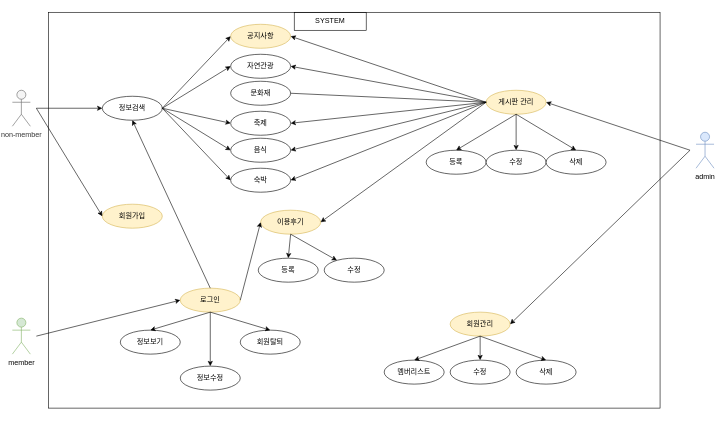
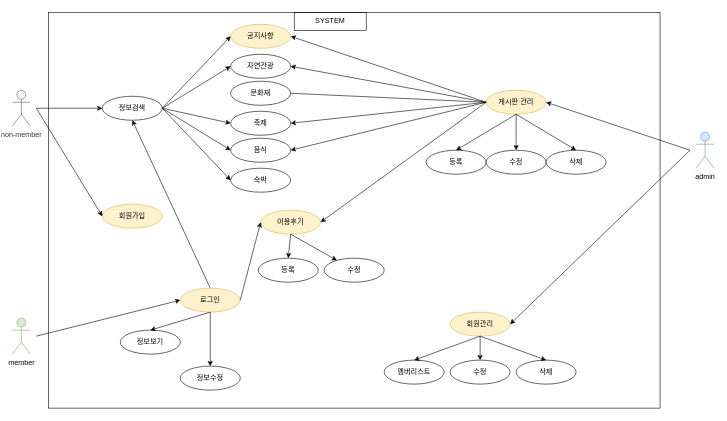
  <mxCell id="0" />
  <mxCell id="1" parent="0" />
  <mxCell id="2" value="" style="rounded=0;whiteSpace=wrap;html=1;sketch=0;" parent="1" vertex="1"><mxGeometry x="80" y="20" width="1020" height="660" as="geometry" /></mxCell>
  <mxCell id="3" value="정보검색" style="ellipse;whiteSpace=wrap;html=1;rounded=0;sketch=0;" parent="1" vertex="1"><mxGeometry x="170" y="160" width="100" height="40" as="geometry" /></mxCell>
  <mxCell id="4" value="자연관광" style="ellipse;whiteSpace=wrap;html=1;rounded=0;sketch=0;" parent="1" vertex="1"><mxGeometry x="384" y="90" width="100" height="40" as="geometry" /></mxCell>
  <mxCell id="5" value="" style="endArrow=classic;html=1;rounded=1;sketch=0;curved=0;entryX=0;entryY=0.5;entryDx=0;entryDy=0;exitX=1;exitY=0.5;exitDx=0;exitDy=0;" parent="1" source="3" target="4" edge="1"><mxGeometry width="50" height="50" relative="1" as="geometry"><mxPoint x="294" y="180" as="sourcePoint" /><mxPoint x="594" y="220" as="targetPoint" /></mxGeometry></mxCell>
  <mxCell id="6" value="공지사항" style="ellipse;whiteSpace=wrap;html=1;rounded=0;sketch=0;fillColor=#fff2cc;strokeColor=#d6b656;" parent="1" vertex="1"><mxGeometry x="384" y="40" width="100" height="40" as="geometry" /></mxCell>
  <mxCell id="7" value="문화재" style="ellipse;whiteSpace=wrap;html=1;rounded=0;sketch=0;" parent="1" vertex="1"><mxGeometry x="384" y="135" width="100" height="40" as="geometry" /></mxCell>
  <mxCell id="8" value="축제" style="ellipse;whiteSpace=wrap;html=1;rounded=0;sketch=0;" parent="1" vertex="1"><mxGeometry x="384" y="185" width="100" height="40" as="geometry" /></mxCell>
  <mxCell id="9" value="음식" style="ellipse;whiteSpace=wrap;html=1;rounded=0;sketch=0;" parent="1" vertex="1"><mxGeometry x="384" y="230" width="100" height="40" as="geometry" /></mxCell>
  <mxCell id="10" value="숙박" style="ellipse;whiteSpace=wrap;html=1;rounded=0;sketch=0;" parent="1" vertex="1"><mxGeometry x="384" y="280" width="100" height="40" as="geometry" /></mxCell>
  <mxCell id="11" value="" style="endArrow=classic;html=1;rounded=1;sketch=0;curved=0;exitX=1;exitY=0.5;exitDx=0;exitDy=0;entryX=0;entryY=0.5;entryDx=0;entryDy=0;" parent="1" source="3" target="8" edge="1"><mxGeometry width="50" height="50" relative="1" as="geometry"><mxPoint x="304" y="190" as="sourcePoint" /><mxPoint x="394" y="165" as="targetPoint" /></mxGeometry></mxCell>
  <mxCell id="12" value="" style="endArrow=classic;html=1;rounded=1;sketch=0;curved=0;exitX=1;exitY=0.5;exitDx=0;exitDy=0;entryX=0;entryY=0.5;entryDx=0;entryDy=0;" parent="1" source="3" target="9" edge="1"><mxGeometry width="50" height="50" relative="1" as="geometry"><mxPoint x="304" y="190" as="sourcePoint" /><mxPoint x="394" y="215" as="targetPoint" /></mxGeometry></mxCell>
  <mxCell id="13" value="" style="endArrow=classic;html=1;rounded=1;sketch=0;curved=0;exitX=1;exitY=0.5;exitDx=0;exitDy=0;entryX=0;entryY=0.5;entryDx=0;entryDy=0;" parent="1" source="3" target="10" edge="1"><mxGeometry width="50" height="50" relative="1" as="geometry"><mxPoint x="304" y="190" as="sourcePoint" /><mxPoint x="394" y="260" as="targetPoint" /></mxGeometry></mxCell>
  <mxCell id="14" value="non-member" style="shape=umlActor;verticalLabelPosition=bottom;verticalAlign=top;html=1;outlineConnect=0;rounded=0;sketch=0;fillColor=#f5f5f5;fontColor=#333333;strokeColor=#666666;" parent="1" vertex="1"><mxGeometry x="20" y="150" width="30" height="60" as="geometry" /></mxCell>
  <mxCell id="15" value="게시판 관리" style="ellipse;whiteSpace=wrap;html=1;rounded=0;sketch=0;fillColor=#fff2cc;strokeColor=#d6b656;" parent="1" vertex="1"><mxGeometry x="810" y="150" width="100" height="40" as="geometry" /></mxCell>
  <mxCell id="16" value="등록" style="ellipse;whiteSpace=wrap;html=1;rounded=0;sketch=0;" parent="1" vertex="1"><mxGeometry x="710" y="250" width="100" height="40" as="geometry" /></mxCell>
  <mxCell id="17" value="수정" style="ellipse;whiteSpace=wrap;html=1;rounded=0;sketch=0;" parent="1" vertex="1"><mxGeometry x="810" y="250" width="100" height="40" as="geometry" /></mxCell>
  <mxCell id="18" value="" style="endArrow=classic;html=1;rounded=1;sketch=0;curved=0;entryX=0.5;entryY=0;entryDx=0;entryDy=0;exitX=0.5;exitY=1;exitDx=0;exitDy=0;" parent="1" source="15" target="16" edge="1"><mxGeometry width="50" height="50" relative="1" as="geometry"><mxPoint x="820" y="190" as="sourcePoint" /><mxPoint x="910" y="215" as="targetPoint" /></mxGeometry></mxCell>
  <mxCell id="19" value="" style="endArrow=classic;html=1;rounded=1;sketch=0;curved=0;entryX=0.5;entryY=0;entryDx=0;entryDy=0;exitX=0.5;exitY=1;exitDx=0;exitDy=0;" parent="1" source="15" target="17" edge="1"><mxGeometry width="50" height="50" relative="1" as="geometry"><mxPoint x="820" y="190" as="sourcePoint" /><mxPoint x="780" y="210" as="targetPoint" /></mxGeometry></mxCell>
  <mxCell id="20" value="삭제" style="ellipse;whiteSpace=wrap;html=1;rounded=0;sketch=0;" parent="1" vertex="1"><mxGeometry x="910" y="250" width="100" height="40" as="geometry" /></mxCell>
  <mxCell id="21" value="" style="endArrow=classic;html=1;rounded=1;sketch=0;curved=0;entryX=0.5;entryY=0;entryDx=0;entryDy=0;exitX=0.5;exitY=1;exitDx=0;exitDy=0;" parent="1" source="15" target="20" edge="1"><mxGeometry width="50" height="50" relative="1" as="geometry"><mxPoint x="820" y="190" as="sourcePoint" /><mxPoint x="830" y="230" as="targetPoint" /></mxGeometry></mxCell>
  <mxCell id="22" value="" style="endArrow=classic;html=1;rounded=1;sketch=0;curved=0;entryX=1;entryY=0.5;entryDx=0;entryDy=0;exitX=0;exitY=0.5;exitDx=0;exitDy=0;" parent="1" source="15" target="4" edge="1"><mxGeometry width="50" height="50" relative="1" as="geometry"><mxPoint x="690" y="170" as="sourcePoint" /><mxPoint x="590" y="200" as="targetPoint" /></mxGeometry></mxCell>
  <mxCell id="23" value="" style="endArrow=none;html=1;rounded=1;sketch=0;curved=0;entryX=1;entryY=0.5;entryDx=0;entryDy=0;exitX=0;exitY=0.5;exitDx=0;exitDy=0;" parent="1" source="15" target="7" edge="1"><mxGeometry width="50" height="50" relative="1" as="geometry"><mxPoint x="700" y="170" as="sourcePoint" /><mxPoint x="494" y="120" as="targetPoint" /></mxGeometry></mxCell>
  <mxCell id="24" value="" style="endArrow=classic;html=1;rounded=1;sketch=0;curved=0;entryX=1;entryY=0.5;entryDx=0;entryDy=0;exitX=0;exitY=0.5;exitDx=0;exitDy=0;" parent="1" source="15" target="8" edge="1"><mxGeometry width="50" height="50" relative="1" as="geometry"><mxPoint x="700" y="170" as="sourcePoint" /><mxPoint x="494" y="165" as="targetPoint" /></mxGeometry></mxCell>
  <mxCell id="25" value="" style="endArrow=classic;html=1;rounded=1;sketch=0;curved=0;entryX=1;entryY=0.5;entryDx=0;entryDy=0;exitX=0;exitY=0.5;exitDx=0;exitDy=0;" parent="1" source="15" target="9" edge="1"><mxGeometry width="50" height="50" relative="1" as="geometry"><mxPoint x="700" y="170" as="sourcePoint" /><mxPoint x="494" y="215" as="targetPoint" /></mxGeometry></mxCell>
- <mxCell id="26" value="" style="endArrow=classic;html=1;rounded=1;sketch=0;curved=0;entryX=1;entryY=0.5;entryDx=0;entryDy=0;exitX=0;exitY=0.5;exitDx=0;exitDy=0;" parent="1" source="15" target="10" edge="1"><mxGeometry width="50" height="50" relative="1" as="geometry"><mxPoint x="700" y="170" as="sourcePoint" /><mxPoint x="494" y="260" as="targetPoint" /></mxGeometry></mxCell>
  <mxCell id="27" value="로그인" style="ellipse;whiteSpace=wrap;html=1;rounded=0;sketch=0;fillColor=#fff2cc;strokeColor=#d6b656;" parent="1" vertex="1"><mxGeometry x="300" y="480" width="100" height="40" as="geometry" /></mxCell>
  <mxCell id="28" value="정보보기" style="ellipse;whiteSpace=wrap;html=1;rounded=0;sketch=0;" parent="1" vertex="1"><mxGeometry x="200" y="550" width="100" height="40" as="geometry" /></mxCell>
  <mxCell id="29" value="정보수정" style="ellipse;whiteSpace=wrap;html=1;rounded=0;sketch=0;" parent="1" vertex="1"><mxGeometry x="300" y="610" width="100" height="40" as="geometry" /></mxCell>
  <mxCell id="30" value="" style="endArrow=classic;html=1;rounded=1;sketch=0;curved=0;exitX=0.5;exitY=1;exitDx=0;exitDy=0;entryX=0.5;entryY=0;entryDx=0;entryDy=0;" parent="1" source="27" target="28" edge="1"><mxGeometry width="50" height="50" relative="1" as="geometry"><mxPoint x="354" y="270" as="sourcePoint" /><mxPoint x="444" y="390" as="targetPoint" /></mxGeometry></mxCell>
  <mxCell id="31" value="" style="endArrow=classic;html=1;rounded=1;sketch=0;curved=0;entryX=0.5;entryY=0;entryDx=0;entryDy=0;exitX=0.5;exitY=1;exitDx=0;exitDy=0;" parent="1" source="27" target="29" edge="1"><mxGeometry width="50" height="50" relative="1" as="geometry"><mxPoint x="320" y="480" as="sourcePoint" /><mxPoint x="280" y="500" as="targetPoint" /></mxGeometry></mxCell>
  <mxCell id="32" value="" style="endArrow=classic;html=1;rounded=1;sketch=0;curved=0;exitX=0;exitY=0.5;exitDx=0;exitDy=0;entryX=1;entryY=0.5;entryDx=0;entryDy=0;" parent="1" source="15" target="6" edge="1"><mxGeometry width="50" height="50" relative="1" as="geometry"><mxPoint x="800" y="200" as="sourcePoint" /><mxPoint x="905.625" y="50" as="targetPoint" /></mxGeometry></mxCell>
  <mxCell id="33" value="회원관리" style="ellipse;whiteSpace=wrap;html=1;rounded=0;sketch=0;fillColor=#fff2cc;strokeColor=#d6b656;" parent="1" vertex="1"><mxGeometry x="750" y="520" width="100" height="40" as="geometry" /></mxCell>
- <mxCell id="34" value="회원탈퇴" style="ellipse;whiteSpace=wrap;html=1;rounded=0;sketch=0;" parent="1" vertex="1"><mxGeometry x="400" y="550" width="100" height="40" as="geometry" /></mxCell>
- <mxCell id="35" value="" style="endArrow=classic;html=1;rounded=1;sketch=0;curved=0;entryX=0.5;entryY=0;entryDx=0;entryDy=0;exitX=0.5;exitY=1;exitDx=0;exitDy=0;" parent="1" source="27" target="34" edge="1"><mxGeometry width="50" height="50" relative="1" as="geometry"><mxPoint x="360" y="530" as="sourcePoint" /><mxPoint x="410" y="540" as="targetPoint" /></mxGeometry></mxCell>
  <mxCell id="36" value="" style="endArrow=classic;html=1;rounded=1;sketch=0;curved=0;entryX=0;entryY=0.5;entryDx=0;entryDy=0;exitX=1;exitY=0.5;exitDx=0;exitDy=0;" parent="1" source="3" target="6" edge="1"><mxGeometry width="50" height="50" relative="1" as="geometry"><mxPoint x="304" y="190" as="sourcePoint" /><mxPoint x="394" y="120" as="targetPoint" /></mxGeometry></mxCell>
  <mxCell id="37" value="이용후기" style="ellipse;whiteSpace=wrap;html=1;rounded=0;sketch=0;fillColor=#fff2cc;strokeColor=#d6b656;" parent="1" vertex="1"><mxGeometry x="434" y="350" width="100" height="40" as="geometry" /></mxCell>
  <mxCell id="38" value="" style="endArrow=classic;html=1;rounded=1;sketch=0;curved=0;entryX=0.5;entryY=1;entryDx=0;entryDy=0;exitX=0.5;exitY=0;exitDx=0;exitDy=0;" parent="1" source="27" target="3" edge="1"><mxGeometry width="50" height="50" relative="1" as="geometry"><mxPoint x="410" y="510" as="sourcePoint" /><mxPoint x="444" y="490" as="targetPoint" /></mxGeometry></mxCell>
  <mxCell id="39" value="" style="endArrow=classic;html=1;rounded=1;sketch=0;curved=0;entryX=1;entryY=0.5;entryDx=0;entryDy=0;exitX=0;exitY=0.5;exitDx=0;exitDy=0;" parent="1" source="15" target="37" edge="1"><mxGeometry width="50" height="50" relative="1" as="geometry"><mxPoint x="750" y="180" as="sourcePoint" /><mxPoint x="494" y="310" as="targetPoint" /></mxGeometry></mxCell>
  <mxCell id="40" value="회원가입" style="ellipse;whiteSpace=wrap;html=1;rounded=0;sketch=0;fillColor=#fff2cc;strokeColor=#d6b656;" parent="1" vertex="1"><mxGeometry x="170" y="340" width="100" height="40" as="geometry" /></mxCell>
  <mxCell id="41" value="멤버리스트" style="ellipse;whiteSpace=wrap;html=1;rounded=0;sketch=0;" parent="1" vertex="1"><mxGeometry x="640" y="600" width="100" height="40" as="geometry" /></mxCell>
  <mxCell id="42" value="" style="endArrow=classic;html=1;rounded=1;sketch=0;curved=0;entryX=0;entryY=0.5;entryDx=0;entryDy=0;" parent="1" target="40" edge="1"><mxGeometry width="50" height="50" relative="1" as="geometry"><mxPoint x="60" y="180" as="sourcePoint" /><mxPoint x="230" y="210" as="targetPoint" /></mxGeometry></mxCell>
  <mxCell id="43" value="" style="endArrow=classic;html=1;rounded=1;sketch=0;curved=0;entryX=0;entryY=0.5;entryDx=0;entryDy=0;" parent="1" target="3" edge="1"><mxGeometry width="50" height="50" relative="1" as="geometry"><mxPoint x="60" y="180" as="sourcePoint" /><mxPoint x="180" y="370" as="targetPoint" /></mxGeometry></mxCell>
  <mxCell id="44" value="수정" style="ellipse;whiteSpace=wrap;html=1;rounded=0;sketch=0;" parent="1" vertex="1"><mxGeometry x="750" y="600" width="100" height="40" as="geometry" /></mxCell>
  <mxCell id="45" value="삭제" style="ellipse;whiteSpace=wrap;html=1;rounded=0;sketch=0;" parent="1" vertex="1"><mxGeometry x="860" y="600" width="100" height="40" as="geometry" /></mxCell>
  <mxCell id="46" value="" style="endArrow=classic;html=1;rounded=1;sketch=0;curved=0;entryX=0.5;entryY=0;entryDx=0;entryDy=0;" parent="1" target="41" edge="1"><mxGeometry width="50" height="50" relative="1" as="geometry"><mxPoint x="800" y="560" as="sourcePoint" /><mxPoint x="460" y="560" as="targetPoint" /></mxGeometry></mxCell>
  <mxCell id="47" value="" style="endArrow=classic;html=1;rounded=1;sketch=0;curved=0;" parent="1" edge="1"><mxGeometry width="50" height="50" relative="1" as="geometry"><mxPoint x="800" y="560" as="sourcePoint" /><mxPoint x="800" y="600" as="targetPoint" /></mxGeometry></mxCell>
  <mxCell id="48" value="" style="endArrow=classic;html=1;rounded=1;sketch=0;curved=0;entryX=0.5;entryY=0;entryDx=0;entryDy=0;" parent="1" target="45" edge="1"><mxGeometry width="50" height="50" relative="1" as="geometry"><mxPoint x="800" y="560" as="sourcePoint" /><mxPoint x="810" y="490" as="targetPoint" /></mxGeometry></mxCell>
  <mxCell id="49" value="member" style="shape=umlActor;verticalLabelPosition=bottom;verticalAlign=top;html=1;outlineConnect=0;rounded=0;sketch=0;fillColor=#d5e8d4;strokeColor=#82b366;" parent="1" vertex="1"><mxGeometry x="20" y="530" width="30" height="60" as="geometry" /></mxCell>
  <mxCell id="50" value="admin" style="shape=umlActor;verticalLabelPosition=bottom;verticalAlign=top;html=1;outlineConnect=0;rounded=0;sketch=0;fillColor=#dae8fc;strokeColor=#6c8ebf;" parent="1" vertex="1"><mxGeometry x="1160" y="220" width="30" height="60" as="geometry" /></mxCell>
  <mxCell id="51" value="" style="endArrow=classic;html=1;rounded=1;sketch=0;curved=0;entryX=0;entryY=0.5;entryDx=0;entryDy=0;" parent="1" target="27" edge="1"><mxGeometry width="50" height="50" relative="1" as="geometry"><mxPoint x="60" y="560" as="sourcePoint" /><mxPoint x="180" y="190" as="targetPoint" /></mxGeometry></mxCell>
  <mxCell id="52" value="" style="endArrow=classic;html=1;rounded=1;sketch=0;curved=0;entryX=1;entryY=0.5;entryDx=0;entryDy=0;" parent="1" target="15" edge="1"><mxGeometry width="50" height="50" relative="1" as="geometry"><mxPoint x="1150" y="250" as="sourcePoint" /><mxPoint x="1030" y="170" as="targetPoint" /></mxGeometry></mxCell>
  <mxCell id="53" value="" style="endArrow=classic;html=1;rounded=1;sketch=0;curved=0;entryX=1;entryY=0.5;entryDx=0;entryDy=0;" parent="1" target="33" edge="1"><mxGeometry width="50" height="50" relative="1" as="geometry"><mxPoint x="1150" y="250" as="sourcePoint" /><mxPoint x="920" y="180" as="targetPoint" /></mxGeometry></mxCell>
  <mxCell id="54" value="SYSTEM" style="text;html=1;strokeColor=default;fillColor=none;align=center;verticalAlign=middle;whiteSpace=wrap;rounded=0;sketch=0;" parent="1" vertex="1"><mxGeometry x="490" y="20" width="120" height="30" as="geometry" /></mxCell>
  <mxCell id="55" value="" style="endArrow=classic;html=1;rounded=1;sketch=0;curved=0;exitX=1;exitY=0.5;exitDx=0;exitDy=0;entryX=0;entryY=0.5;entryDx=0;entryDy=0;" parent="1" source="27" target="37" edge="1"><mxGeometry width="50" height="50" relative="1" as="geometry"><mxPoint x="87.96" y="575.16" as="sourcePoint" /><mxPoint x="491" y="479" as="targetPoint" /></mxGeometry></mxCell>
  <mxCell id="56" value="등록" style="ellipse;whiteSpace=wrap;html=1;rounded=0;sketch=0;" parent="1" vertex="1"><mxGeometry x="430" y="430" width="100" height="40" as="geometry" /></mxCell>
  <mxCell id="57" value="수정" style="ellipse;whiteSpace=wrap;html=1;rounded=0;sketch=0;" parent="1" vertex="1"><mxGeometry x="540" y="430" width="100" height="40" as="geometry" /></mxCell>
  <mxCell id="58" value="" style="endArrow=classic;html=1;rounded=1;sketch=0;curved=0;entryX=0.5;entryY=0;entryDx=0;entryDy=0;exitX=0.5;exitY=1;exitDx=0;exitDy=0;" parent="1" source="37" target="56" edge="1"><mxGeometry width="50" height="50" relative="1" as="geometry"><mxPoint x="820" y="180" as="sourcePoint" /><mxPoint x="544" y="380" as="targetPoint" /></mxGeometry></mxCell>
  <mxCell id="59" value="" style="endArrow=classic;html=1;rounded=1;sketch=0;curved=0;exitX=0.5;exitY=1;exitDx=0;exitDy=0;" parent="1" source="37" target="57" edge="1"><mxGeometry width="50" height="50" relative="1" as="geometry"><mxPoint x="494" y="400" as="sourcePoint" /><mxPoint x="490" y="440" as="targetPoint" /></mxGeometry></mxCell>
